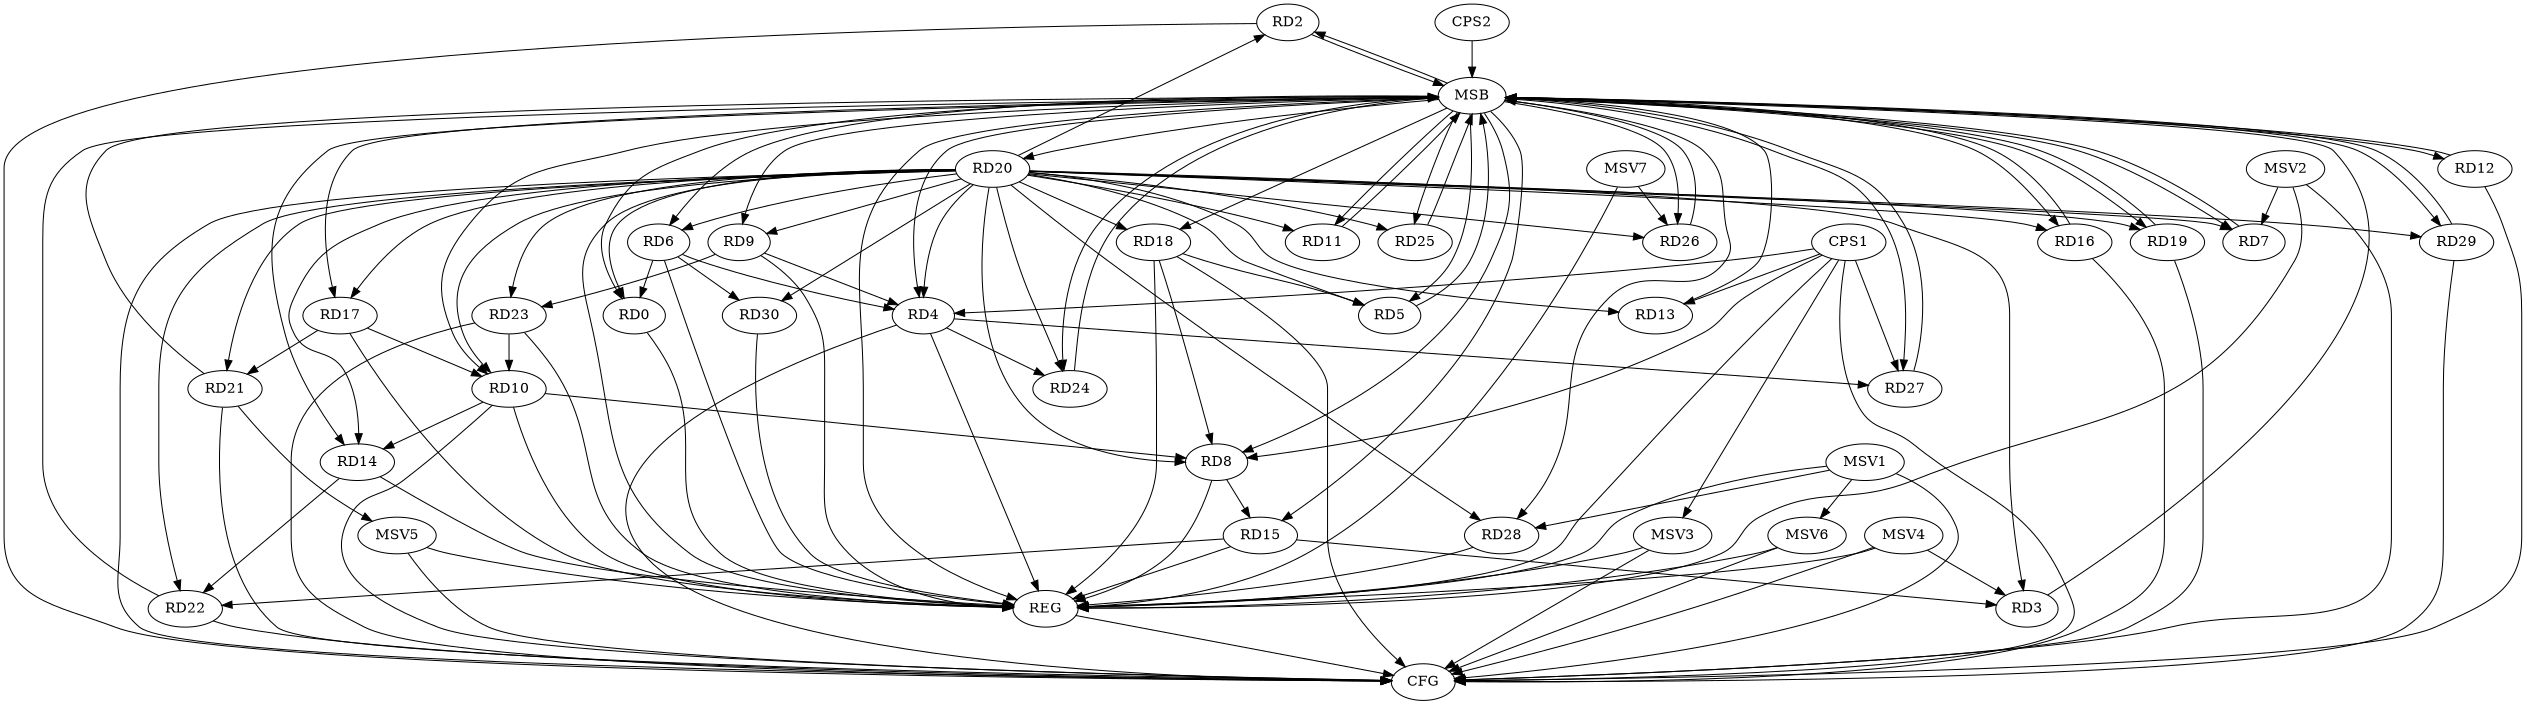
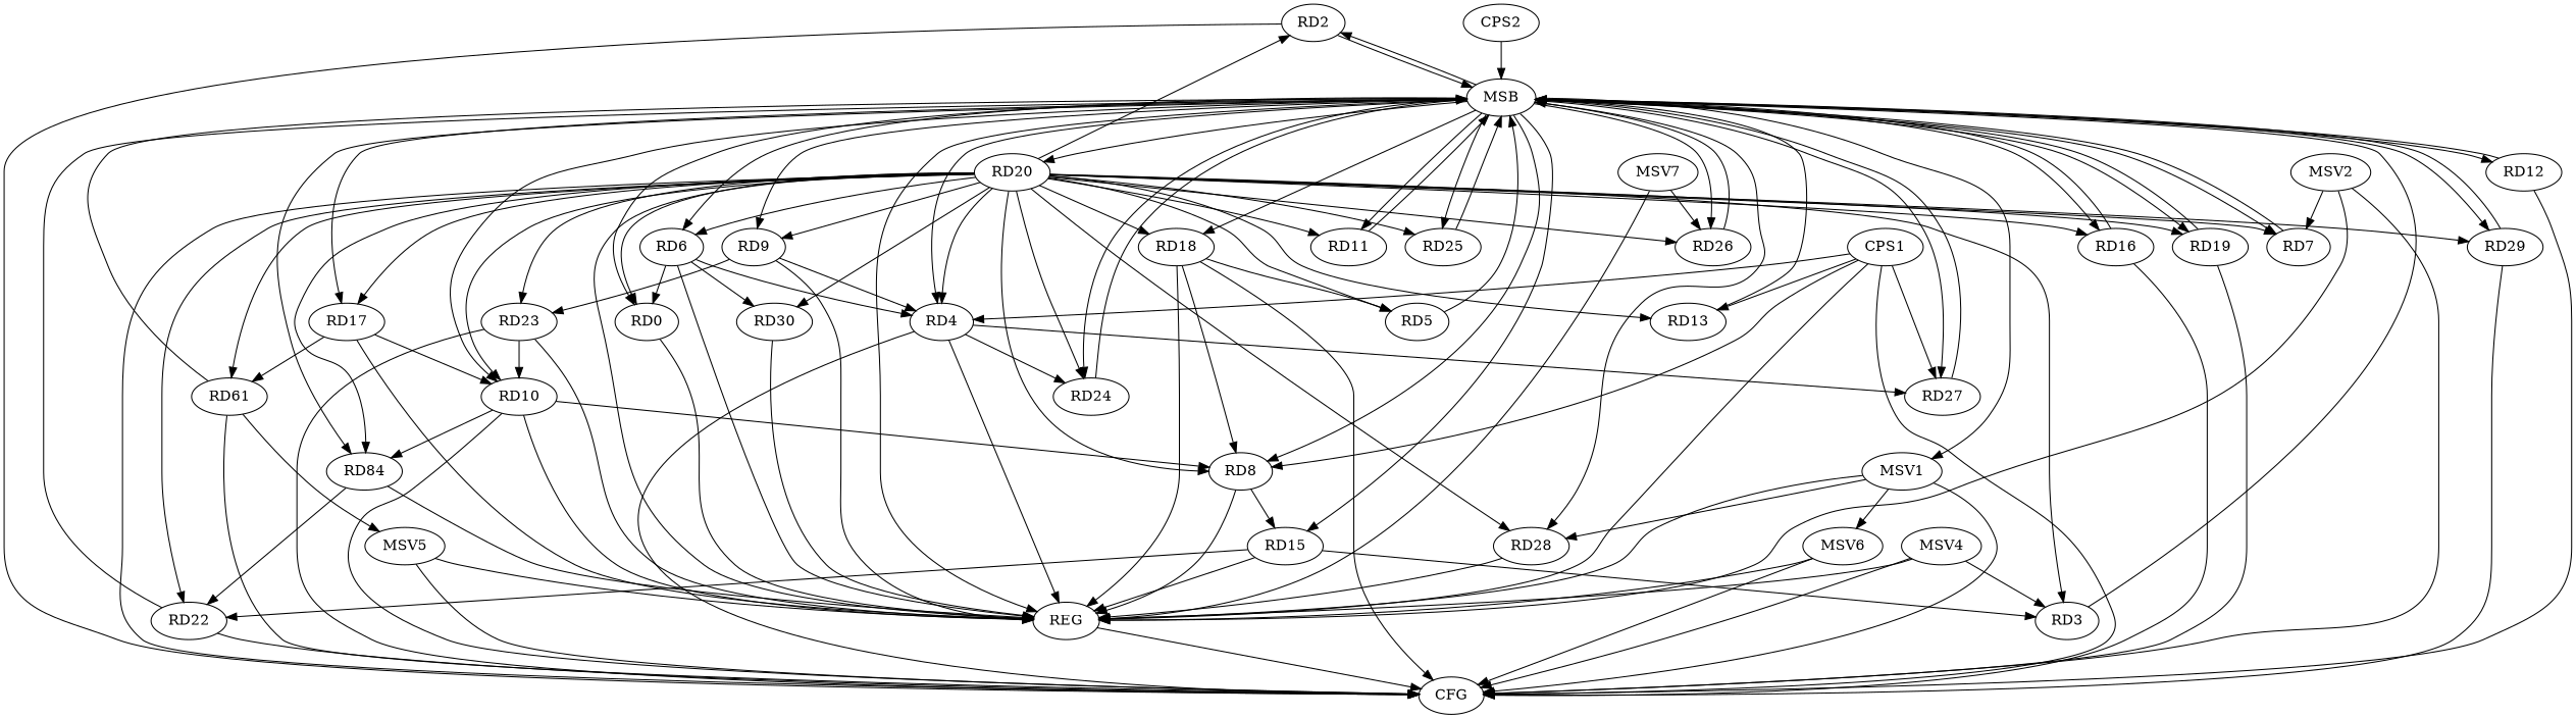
  strict digraph {
    n1 [label=RD0]
    n2 [label=REG]
    n3 [label=CFG]
    n4 [label=RD2]
    n5 [label=MSB]
    n6 [label=RD4]
    n7 [label=RD24]
    n8 [label=RD27]
    n9 [label=RD5]
    n10 [label=RD6]
    n11 [label=RD7]
    n12 [label=RD8]
    n13 [label=RD15]
    n14 [label=RD9]
    n15 [label=RD10]
-   n16 [label=RD14]
+   n16 [label=RD84]
    n17 [label=RD11]
    n18 [label=RD12]
    n19 [label=RD16]
    n20 [label=RD17]
    n21 [label=RD18]
    n22 [label=RD19]
    n23 [label=RD20]
    n24 [label=RD25]
    n25 [label=RD26]
    n26 [label=RD28]
    n27 [label=RD29]
    n28 [label=RD3]
    n29 [label=RD30]
    n30 [label=RD22]
    n31 [label=RD23]
    n32 [label=RD13]
-   n33 [label=RD21]
+   n33 [label=RD61]
    n34 [label=MSV5]
    n35 [label=CPS1]
-   n36 [label=MSV3]
    n37 [label=CPS2]
    n38 [label=MSV1]
    n39 [label=MSV6]
    n40 [label=MSV2]
    n41 [label=MSV4]
    n42 [label=MSV7]
    n1 -> n2
    n2 -> n3
    n4 -> n3
    n4 -> n5
    n5 -> n1
    n5 -> n2
    n5 -> n4
    n5 -> n6
    n5 -> n7
    n5 -> n8
-   n5 -> n9
+   n5 -> n38
    n5 -> n10
    n5 -> n11
    n5 -> n12
    n5 -> n13
    n5 -> n14
    n5 -> n15
    n5 -> n16
    n5 -> n17
    n5 -> n18
    n5 -> n19
    n5 -> n20
    n5 -> n21
    n5 -> n22
    n5 -> n23
    n5 -> n24
    n5 -> n25
    n5 -> n26
    n5 -> n27
    n6 -> n2
    n6 -> n3
    n6 -> n7
    n6 -> n8
    n7 -> n5
    n8 -> n5
    n9 -> n5
    n10 -> n1
    n10 -> n2
    n10 -> n6
    n10 -> n29
    n11 -> n5
    n12 -> n2
    n12 -> n13
    n13 -> n2
    n13 -> n28
    n13 -> n30
    n14 -> n2
    n14 -> n6
    n14 -> n31
    n15 -> n2
    n15 -> n3
    n15 -> n12
    n15 -> n16
    n16 -> n2
    n16 -> n30
    n17 -> n5
    n18 -> n3
    n18 -> n5
    n19 -> n3
    n19 -> n5
    n20 -> n2
    n20 -> n15
    n20 -> n33
    n21 -> n2
    n21 -> n3
    n21 -> n9
    n21 -> n12
    n22 -> n3
    n22 -> n5
    n23 -> n1
    n23 -> n2
    n23 -> n3
    n23 -> n4
    n23 -> n6
    n23 -> n7
    n23 -> n9
    n23 -> n10
    n23 -> n11
    n23 -> n12
    n23 -> n14
    n23 -> n15
    n23 -> n16
    n23 -> n17
    n23 -> n19
    n23 -> n20
    n23 -> n21
    n23 -> n22
    n23 -> n24
    n23 -> n25
    n23 -> n26
    n23 -> n27
    n23 -> n28
    n23 -> n29
    n23 -> n30
    n23 -> n31
    n23 -> n32
    n23 -> n33
    n24 -> n5
    n25 -> n5
    n26 -> n2
    n27 -> n3
    n27 -> n5
    n28 -> n5
    n29 -> n2
    n30 -> n3
    n30 -> n5
    n31 -> n2
    n31 -> n3
    n31 -> n15
    n32 -> n5
    n33 -> n3
    n33 -> n5
    n33 -> n34
    n34 -> n2
    n34 -> n3
    n35 -> n2
    n35 -> n3
    n35 -> n6
    n35 -> n8
    n35 -> n12
    n35 -> n32
-   n35 -> n36
-   n36 -> n2
-   n36 -> n3
    n37 -> n5
    n38 -> n2
    n38 -> n3
    n38 -> n26
    n38 -> n39
    n39 -> n2
    n39 -> n3
    n40 -> n2
    n40 -> n3
    n40 -> n11
    n41 -> n2
    n41 -> n3
    n41 -> n28
    n42 -> n2
    n42 -> n25
  }
